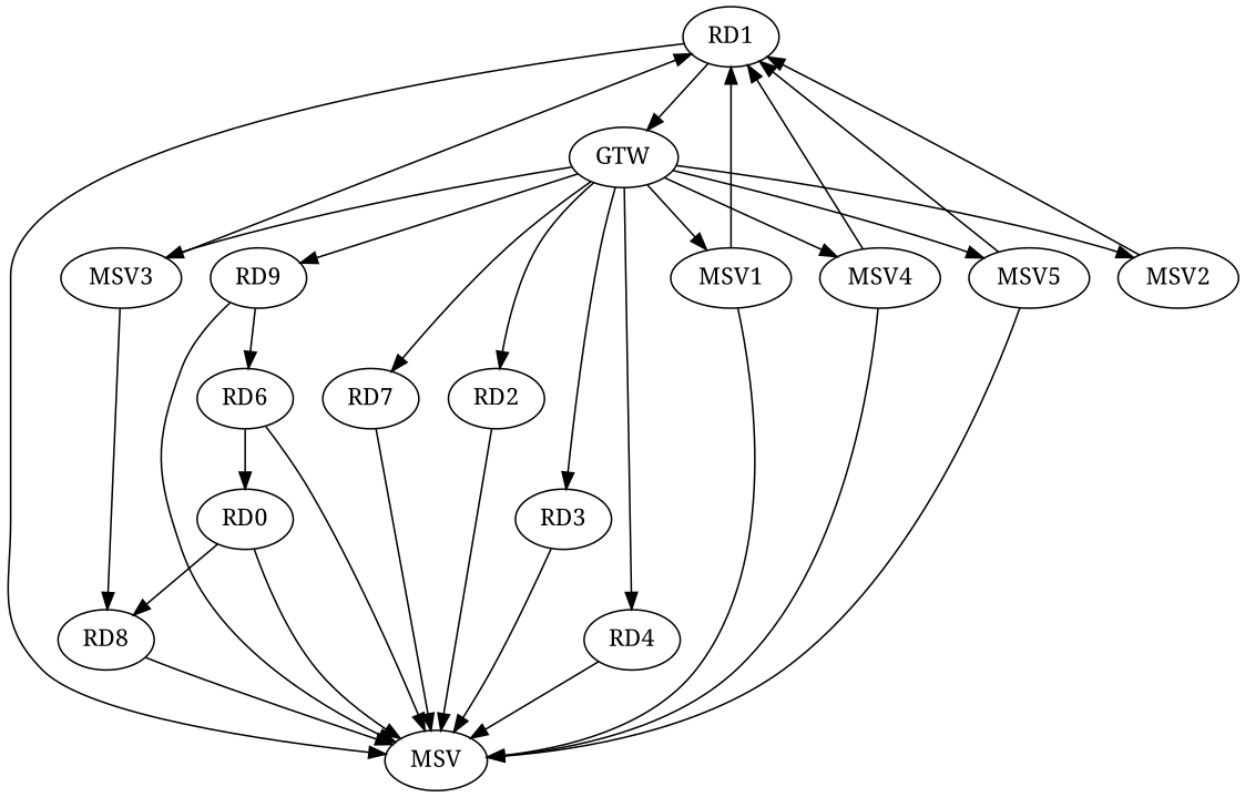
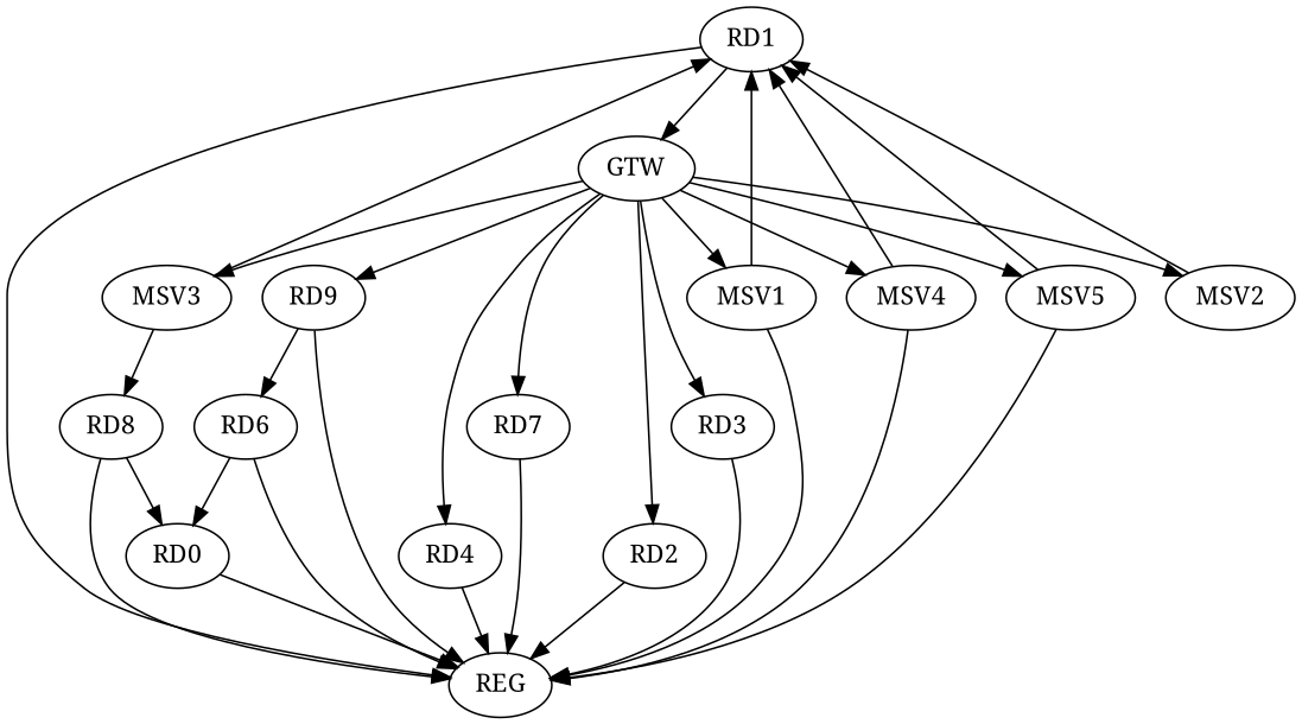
  strict digraph {
    fontname="Noto Serif"
    node [fontname="Noto Serif"]
    edge [fontname="Noto Serif"]
    n1 [label=RD1]
-   n2 [label=MSV]
+   n2 [label=REG]
    n3 [label=GTW]
    n4 [label=RD2]
    n5 [label=RD3]
    n6 [label=RD4]
    n7 [label=RD0]
    n8 [label=RD8]
    n9 [label=RD6]
    n10 [label=RD7]
    n11 [label=RD9]
    n12 [label=MSV1]
    n13 [label=MSV2]
    n14 [label=MSV3]
    n15 [label=MSV4]
    n16 [label=MSV5]
    n1 -> n2
    n1 -> n3
    n3 -> n4
    n3 -> n5
    n3 -> n6
    n3 -> n10
    n3 -> n11
    n3 -> n12
    n3 -> n13
    n3 -> n14
    n3 -> n15
    n3 -> n16
    n4 -> n2
    n5 -> n2
    n6 -> n2
    n7 -> n2
-   n7 -> n8
+   n8 -> n7
    n8 -> n2
    n9 -> n2
    n9 -> n7
    n10 -> n2
    n11 -> n2
    n11 -> n9
    n12 -> n1
    n12 -> n2
    n13 -> n1
    n14 -> n1
    n14 -> n8
    n15 -> n1
    n15 -> n2
    n16 -> n1
    n16 -> n2
  }
